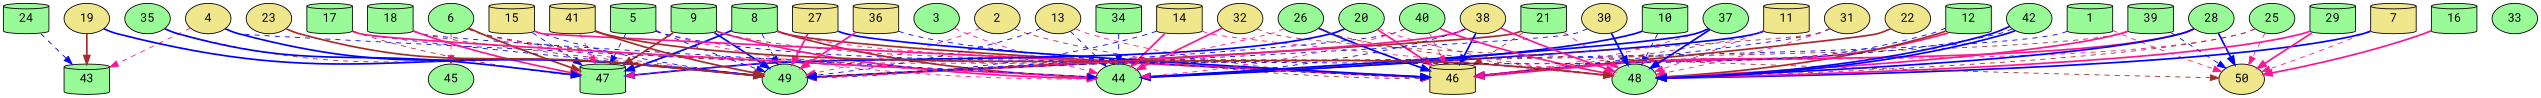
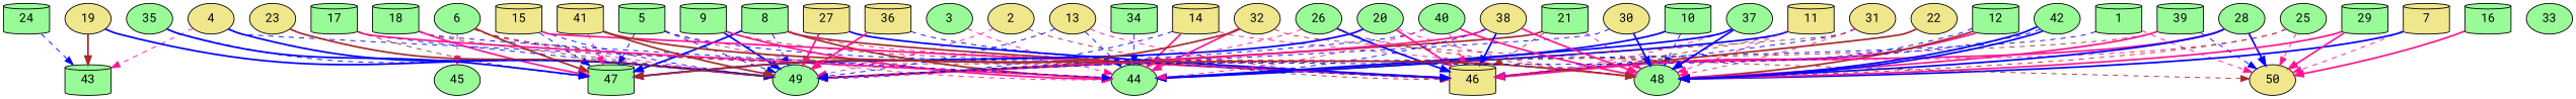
  digraph {
    fontname="Roboto Mono"
    node [alpha=0.02 fillcolor=palegreen fontname="Roboto Mono" shape=ellipse style=filled]
    edge [color=blue fontname="Roboto Mono" style=dashed]
    1 [expect_size=42472448 shape=cylinder]
    49 [alpha=0.07 expect_size=36567040]
    50 [alpha=0.01 expect_size=26779648 fillcolor=khaki]
    2 [alpha=0.15 expect_size=24520704 fillcolor=khaki]
    46 [alpha=0.04 expect_size=8197120 fillcolor=khaki shape=cylinder]
    3 [alpha=0.00 expect_size=18406400]
    44 [alpha=0.11 expect_size=7735296]
    48 [alpha=0.05 expect_size=48462848]
    4 [alpha=0.01 expect_size=32215040 fillcolor=khaki]
    43 [alpha=0.16 expect_size=5608448 shape=cylinder]
    5 [alpha=0.07 expect_size=10427392 shape=cylinder]
    47 [alpha=0.17 expect_size=12961792 shape=cylinder]
    6 [alpha=0.18 expect_size=12712960]
    45 [alpha=0.00 expect_size=26115072]
    7 [alpha=0.03 expect_size=24030208 fillcolor=khaki shape=cylinder]
    8 [alpha=0.14 expect_size=43325440 shape=cylinder]
    9 [alpha=0.08 expect_size=11096064 shape=cylinder]
    10 [alpha=0.08 expect_size=19215360 shape=cylinder]
    11 [alpha=0.10 expect_size=52339712 fillcolor=khaki shape=cylinder]
    12 [alpha=0.06 expect_size=9431040 shape=cylinder]
    13 [alpha=0.14 expect_size=43677696 fillcolor=khaki]
    14 [alpha=0.07 expect_size=44127232 fillcolor=khaki shape=cylinder]
    15 [alpha=0.20 expect_size=47063040 fillcolor=khaki shape=cylinder]
    16 [alpha=0.13 expect_size=17037312 shape=cylinder]
    17 [alpha=0.09 expect_size=13296640 shape=cylinder]
    18 [alpha=0.16 expect_size=21481472 shape=cylinder]
    19 [alpha=0.19 expect_size=7562240 fillcolor=khaki]
    20 [alpha=0.12 expect_size=27291648]
    21 [expect_size=46115840 shape=cylinder]
    22 [alpha=0.19 expect_size=21812224 fillcolor=khaki]
    23 [expect_size=35673088 fillcolor=khaki]
    24 [alpha=0.17 expect_size=22594560 shape=cylinder]
    25 [alpha=0.14 expect_size=40085504]
    26 [alpha=0.13 expect_size=39734272]
    27 [alpha=0.01 expect_size=23874560 fillcolor=khaki shape=cylinder]
    28 [alpha=0.05 expect_size=44928000]
    29 [alpha=0.12 expect_size=35439616 shape=cylinder]
    30 [alpha=0.04 expect_size=32809984 fillcolor=khaki]
    31 [alpha=0.16 expect_size=14943232 fillcolor=khaki]
    32 [alpha=0.10 expect_size=19070976 fillcolor=khaki]
    33 [alpha=0.01 expect_size=17285120]
    34 [alpha=0.08 expect_size=22749184 shape=cylinder]
    35 [alpha=0.12 expect_size=15250432]
    36 [expect_size=47158272 fillcolor=khaki shape=cylinder]
    37 [alpha=0.15 expect_size=31572992]
    38 [alpha=0.15 expect_size=34467840 fillcolor=khaki]
    39 [alpha=0.16 expect_size=46740480 shape=cylinder]
    40 [alpha=0.06 expect_size=27058176]
    41 [alpha=0.14 expect_size=36581376 fillcolor=khaki shape=cylinder]
    42 [alpha=0.08 expect_size=28035072]
    1 -> 49
    1 -> 50 [color=deeppink]
    2 -> 49 [color=deeppink]
    2 -> 46 [color=brown]
    3 -> 44 [color=deeppink]
    4 -> 49 [style=bold]
    4 -> 44
    4 -> 43 [color=deeppink]
    5 -> 49
    5 -> 44 [color=deeppink]
    5 -> 48
    5 -> 47
    6 -> 49 [color=deeppink]
    6 -> 46 [color=brown]
    6 -> 48 [color=brown]
    6 -> 47 [color=brown style=bold]
    6 -> 45 [color=deeppink]
    7 -> 50 [color=deeppink]
    7 -> 48 [style=bold]
    8 -> 49
    8 -> 46 [color=brown style=bold]
    8 -> 44 [color=brown style=bold]
    8 -> 48 [color=deeppink]
    8 -> 47 [style=bold]
    9 -> 49 [style=bold]
    9 -> 44 [color=deeppink style=bold]
    9 -> 48 [color=brown]
    10 -> 44 [style=bold]
    10 -> 48
    11 -> 46 [color=brown]
    11 -> 44 [style=bold]
    11 -> 48 [color=deeppink]
    12 -> 46
    12 -> 46 [color=deeppink style=bold]
    12 -> 48 [color=brown style=bold]
    13 -> 49
    13 -> 46 [color=deeppink]
    13 -> 44
    14 -> 49
    14 -> 44 [color=deeppink style=bold]
    14 -> 48 [color=deeppink]
    15 -> 49
    15 -> 46 [color=deeppink style=bold]
    15 -> 47
    16 -> 50 [color=deeppink style=bold]
    17 -> 49
    17 -> 44 [color=deeppink style=bold]
    17 -> 47 [color=brown]
    18 -> 49 [color=brown]
    18 -> 44
    18 -> 47 [color=deeppink style=bold]
    19 -> 49 [style=bold]
    19 -> 43 [color=brown style=bold]
    20 -> 46 [color=deeppink style=bold]
    20 -> 48 [color=deeppink]
    20 -> 47 [style=bold]
    21 -> 49 [color=brown style=bold]
    21 -> 46 [color=brown]
    21 -> 48 [color=deeppink]
    22 -> 46 [color=brown style=bold]
    23 -> 49 [color=brown style=bold]
    24 -> 43
    25 -> 50 [color=deeppink]
    25 -> 46 [color=deeppink]
    25 -> 48 [color=brown]
    26 -> 46 [style=bold]
    26 -> 48 [color=brown]
    26 -> 47 [color=deeppink]
    27 -> 49 [color=deeppink style=bold]
    27 -> 46 [style=bold]
    28 -> 50 [style=bold]
    28 -> 46 [color=deeppink style=bold]
    28 -> 48 [style=bold]
    29 -> 50 [color=deeppink style=bold]
    29 -> 48 [color=deeppink style=bold]
    30 -> 49
    30 -> 48 [style=bold]
    31 -> 46
    31 -> 44 [color=brown]
    31 -> 48 [color=deeppink]
    32 -> 50 [color=brown]
    32 -> 44 [color=deeppink style=bold]
-   9 -> 47 [color=brown style=bold]
+   32 -> 47 [color=brown style=bold]
    34 -> 44
-   35 -> 49 [color=brown]
+   35 -> 49
    35 -> 47 [style=bold]
    36 -> 49 [color=deeppink style=bold]
    36 -> 46
    37 -> 46 [color=deeppink]
    37 -> 44 [style=bold]
    37 -> 48 [style=bold]
    38 -> 49 [color=deeppink style=bold]
    38 -> 46 [style=bold]
    38 -> 44
    38 -> 48 [color=deeppink style=bold]
    39 -> 49 [color=brown]
    39 -> 50
    39 -> 48 [color=deeppink style=bold]
    40 -> 49
    40 -> 46 [color=deeppink]
    40 -> 44 [color=deeppink]
    40 -> 48 [color=deeppink style=bold]
    41 -> 49 [color=brown style=bold]
    41 -> 48 [color=brown style=bold]
    41 -> 47 [color=deeppink]
    42 -> 49
    42 -> 48 [style=bold]
    42 -> 48 [style=bold]
  }
